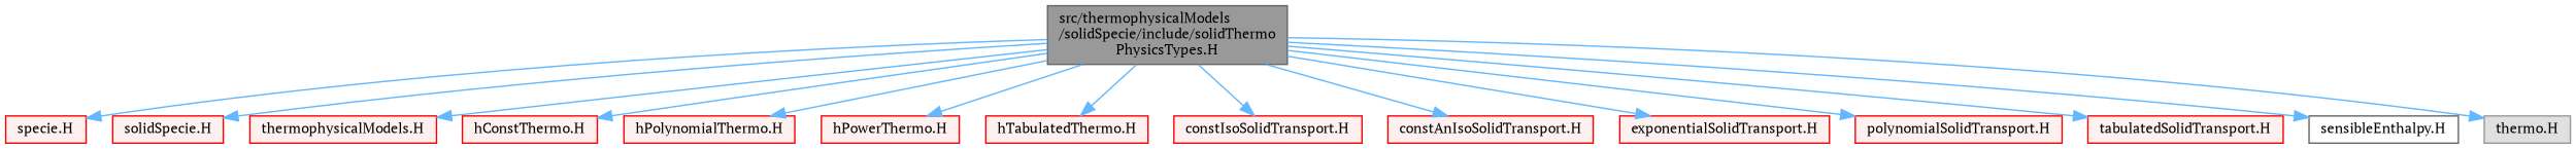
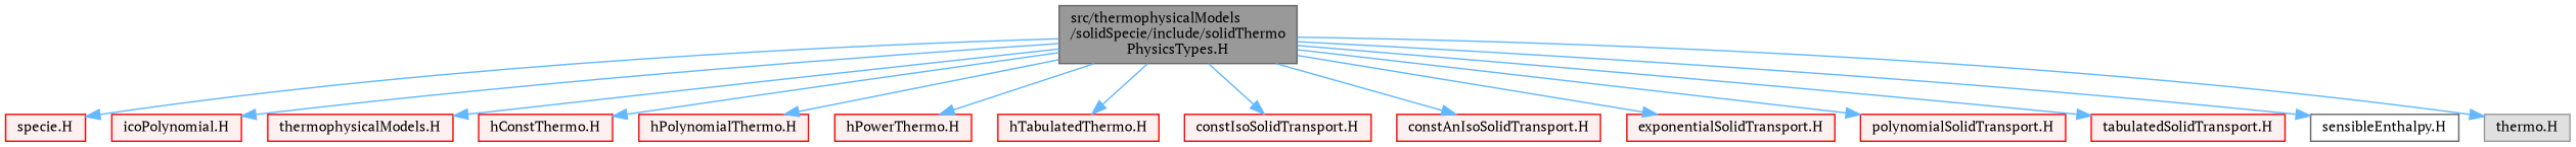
  digraph {
    fontname="PT Serif"
    node [color=red fillcolor="#FFF0F0" fontname="PT Serif" fontsize=10 shape=box style=filled]
    edge [color=steelblue1 fontname="PT Serif" fontsize=10 labelfontname=Helvetica labelfontsize=10 style=solid]
    n1 [color=gray40 fillcolor=grey60 fontcolor=black height=0.2 label="src/thermophysicalModels\l/solidSpecie/include/solidThermo\lPhysicsTypes.H" width=0.4]
    n2 [height=0.2 label="specie.H" width=0.4]
-   n3 [height=0.2 label="solidSpecie.H" width=0.4]
+   n3 [height=0.2 label="icoPolynomial.H" width=0.4]
    n4 [height=0.2 label="thermophysicalModels.H" width=0.4]
    n5 [height=0.2 label="hConstThermo.H" width=0.4]
    n6 [height=0.2 label="hPolynomialThermo.H" width=0.4]
    n7 [height=0.2 label="hPowerThermo.H" width=0.4]
    n8 [height=0.2 label="hTabulatedThermo.H" width=0.4]
    n9 [height=0.2 label="constIsoSolidTransport.H" width=0.4]
    n10 [height=0.2 label="constAnIsoSolidTransport.H" width=0.4]
    n11 [height=0.2 label="exponentialSolidTransport.H" width=0.4]
    n12 [height=0.2 label="polynomialSolidTransport.H" width=0.4]
    n13 [height=0.2 label="tabulatedSolidTransport.H" width=0.4]
    n14 [color=grey40 fillcolor=white height=0.2 label="sensibleEnthalpy.H" width=0.4]
    n15 [color=grey60 fillcolor="#E0E0E0" height=0.2 label="thermo.H" width=0.4]
    n1 -> n2
    n1 -> n3
    n1 -> n4
    n1 -> n5
    n1 -> n6
    n1 -> n7
    n1 -> n8
    n1 -> n9
    n1 -> n10
    n1 -> n11
    n1 -> n12
    n1 -> n13
    n1 -> n14
    n1 -> n15
  }
